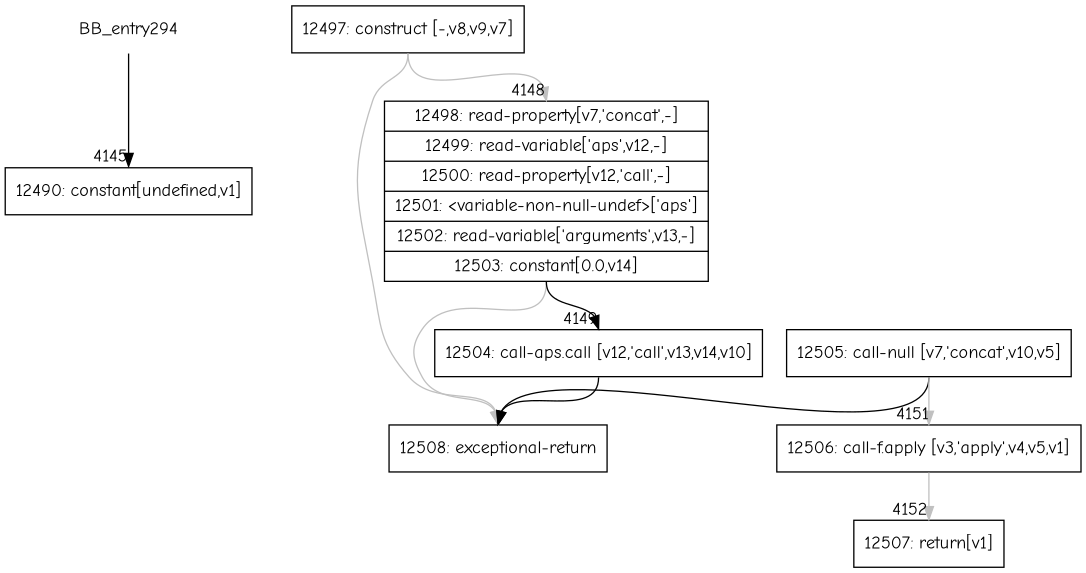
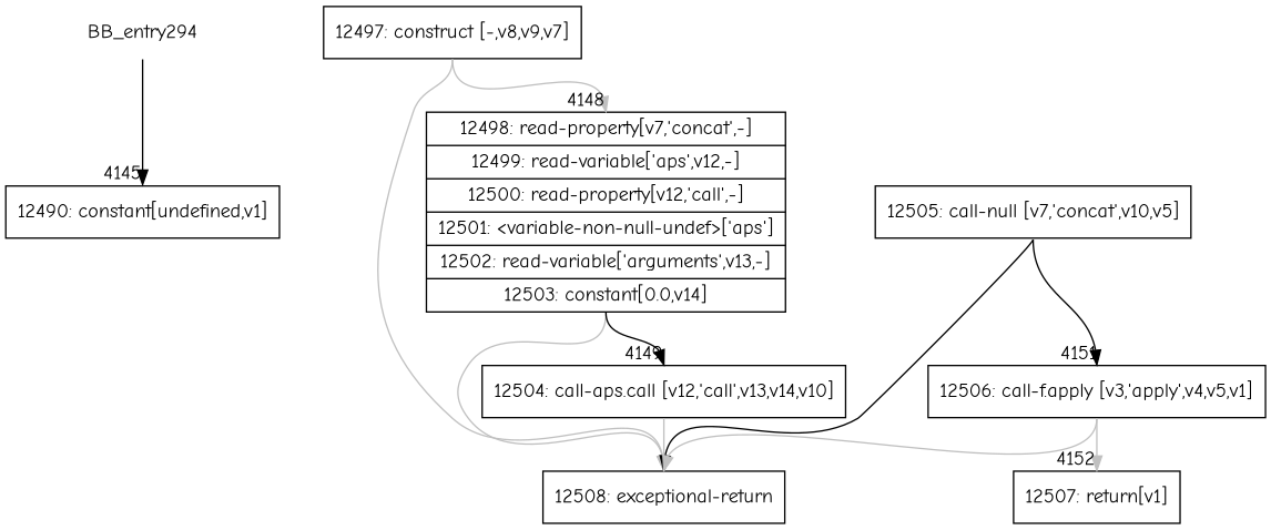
  digraph {
    fontname="Comic Neue"
    rankdir=TD
    node [fontname="Comic Neue" shape=record]
    edge [fontname="Comic Neue" headport=n tailport=s color=gray]
    n1 [label=BB_entry294 shape=none]
    n2 [label="{12490: constant[undefined,v1]}"]
    n3 [label="{12497: construct [-,v8,v9,v7]}"]
    n4 [label="{12508: exceptional-return}"]
    n5 [label="{12498: read-property[v7,'concat',-]|12499: read-variable['aps',v12,-]|12500: read-property[v12,'call',-]|12501: \<variable-non-null-undef\>['aps']|12502: read-variable['arguments',v13,-]|12503: constant[0.0,v14]}"]
    n6 [label="{12504: call-aps.call [v12,'call',v13,v14,v10]}"]
    n7 [label="{12505: call-null [v7,'concat',v10,v5]}"]
    n8 [label="{12506: call-f.apply [v3,'apply',v4,v5,v1]}"]
    n9 [label="{12507: return[v1]}"]
    n1 -> n2 [headlabel="    4145" color=""]
    n3 -> n4
    n3 -> n5 [headlabel="      4148"]
    n5 -> n4
    n5 -> n6 [headlabel="      4149" color=""]
-   n6 -> n4 [color=black]
+   n6 -> n4
    n7 -> n4 [color=black]
-   n7 -> n8 [headlabel="      4151"]
+   n7 -> n8 [headlabel="      4151" color=""]
+   n8 -> n4
    n8 -> n9 [headlabel="      4152"]
  }
